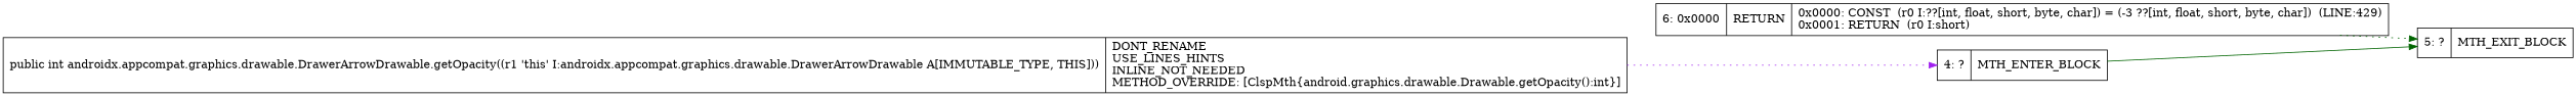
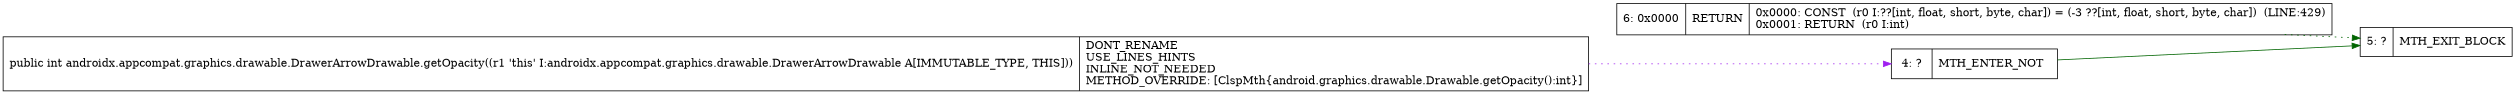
  digraph {
    rankdir=LR
    node [shape=record]
    edge [color=darkgreen style=dotted]
-   n1 [label="{4\:\ ?|MTH_ENTER_BLOCK\l}"]
+   n1 [label="{4\:\ ?|MTH_ENTER_NOT\l}"]
    n2 [label="{5\:\ ?|MTH_EXIT_BLOCK\l}"]
-   n3 [label="{6\:\ 0x0000|RETURN\l|0x0000: CONST  (r0 I:??[int, float, short, byte, char]) = (\-3 ??[int, float, short, byte, char])  (LINE:429)\l0x0001: RETURN  (r0 I:short) \l}"]
+   n3 [label="{6\:\ 0x0000|RETURN\l|0x0000: CONST  (r0 I:??[int, float, short, byte, char]) = (\-3 ??[int, float, short, byte, char])  (LINE:429)\l0x0001: RETURN  (r0 I:int) \l}"]
    n4 [label="{public int androidx.appcompat.graphics.drawable.DrawerArrowDrawable.getOpacity((r1 'this' I:androidx.appcompat.graphics.drawable.DrawerArrowDrawable A[IMMUTABLE_TYPE, THIS]))  | DONT_RENAME\lUSE_LINES_HINTS\lINLINE_NOT_NEEDED\lMETHOD_OVERRIDE: [ClspMth\{android.graphics.drawable.Drawable.getOpacity():int\}]\l}"]
    n1 -> n2 [style=solid]
    n3 -> n2
    n4 -> n1 [color=purple]
  }
